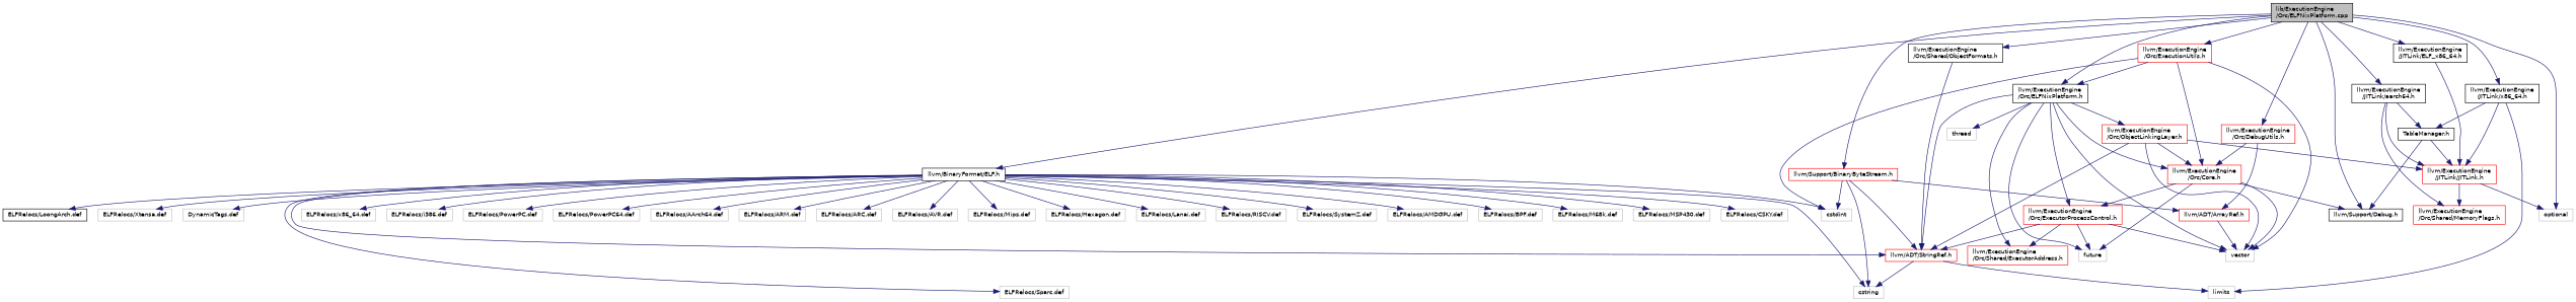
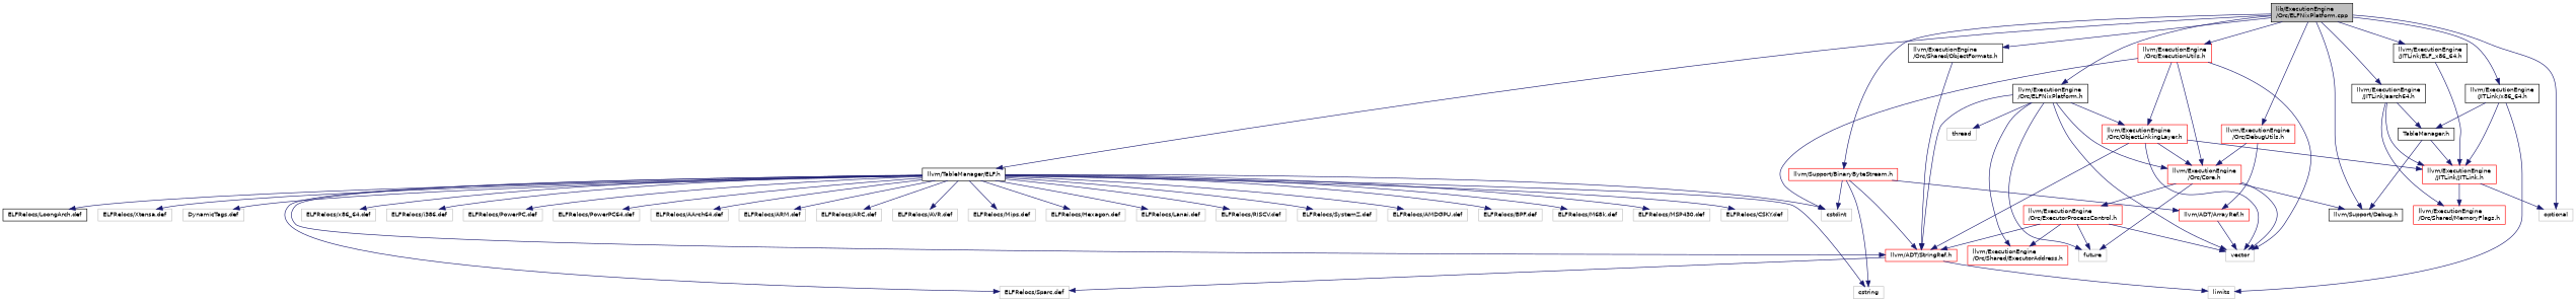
  digraph {
    node [color=grey75 fontname=Helvetica fontsize=10 shape=record]
    edge [color=midnightblue fontname=Helvetica fontsize=10 labelfontname=Helvetica labelfontsize=10 style=solid]
    n1 [color=black fillcolor=grey75 fontcolor=black height=0.2 label="lib/ExecutionEngine\l/Orc/ELFNixPlatform.cpp" style=filled width=0.4]
    n2 [color=black height=0.2 label="llvm/ExecutionEngine\l/Orc/ELFNixPlatform.h" width=0.4]
    n3 [color=black height=0.2 label="llvm/Support/Debug.h" width=0.4]
    n4 [height=0.2 label=optional width=0.4]
-   n5 [color=black height=0.2 label="llvm/BinaryFormat/ELF.h" width=0.4]
+   n5 [color=black height=0.2 label="llvm/TableManager/ELF.h" width=0.4]
    n6 [color=black height=0.2 label="llvm/ExecutionEngine\l/JITLink/ELF_x86_64.h" width=0.4]
    n7 [color=black height=0.2 label="llvm/ExecutionEngine\l/JITLink/aarch64.h" width=0.4]
    n8 [color=black height=0.2 label="llvm/ExecutionEngine\l/JITLink/x86_64.h" width=0.4]
    n9 [color=red height=0.2 label="llvm/ExecutionEngine\l/Orc/DebugUtils.h" width=0.4]
    n10 [color=red height=0.2 label="llvm/ExecutionEngine\l/Orc/ExecutionUtils.h" width=0.4]
    n11 [color=black height=0.2 label="llvm/ExecutionEngine\l/Orc/Shared/ObjectFormats.h" width=0.4]
    n12 [color=red height=0.2 label="llvm/Support/BinaryByteStream.h" width=0.4]
    n13 [color=red height=0.2 label="llvm/ADT/StringRef.h" width=0.4]
    n14 [color=red height=0.2 label="llvm/ExecutionEngine\l/Orc/Core.h" width=0.4]
    n15 [color=red height=0.2 label="llvm/ExecutionEngine\l/Orc/ExecutorProcessControl.h" width=0.4]
    n16 [color=red height=0.2 label="llvm/ExecutionEngine\l/Orc/Shared/ExecutorAddress.h" width=0.4]
    n17 [height=0.2 label=future width=0.4]
    n18 [height=0.2 label=vector width=0.4]
    n19 [color=red height=0.2 label="llvm/ExecutionEngine\l/Orc/ObjectLinkingLayer.h" width=0.4]
    n20 [height=0.2 label=thread width=0.4]
    n21 [height=0.2 label=cstring width=0.4]
    n22 [height=0.2 label=cstdint width=0.4]
    n23 [height=0.2 label="ELFRelocs/x86_64.def" width=0.4]
    n24 [height=0.2 label="ELFRelocs/i386.def" width=0.4]
    n25 [height=0.2 label="ELFRelocs/PowerPC.def" width=0.4]
    n26 [height=0.2 label="ELFRelocs/PowerPC64.def" width=0.4]
    n27 [height=0.2 label="ELFRelocs/AArch64.def" width=0.4]
    n28 [height=0.2 label="ELFRelocs/ARM.def" width=0.4]
    n29 [height=0.2 label="ELFRelocs/ARC.def" width=0.4]
    n30 [height=0.2 label="ELFRelocs/AVR.def" width=0.4]
    n31 [height=0.2 label="ELFRelocs/Mips.def" width=0.4]
    n32 [height=0.2 label="ELFRelocs/Hexagon.def" width=0.4]
    n33 [height=0.2 label="ELFRelocs/Lanai.def" width=0.4]
    n34 [height=0.2 label="ELFRelocs/RISCV.def" width=0.4]
    n35 [height=0.2 label="ELFRelocs/SystemZ.def" width=0.4]
    n36 [height=0.2 label="ELFRelocs/Sparc.def" width=0.4]
    n37 [height=0.2 label="ELFRelocs/AMDGPU.def" width=0.4]
    n38 [height=0.2 label="ELFRelocs/BPF.def" width=0.4]
    n39 [height=0.2 label="ELFRelocs/M68k.def" width=0.4]
    n40 [height=0.2 label="ELFRelocs/MSP430.def" width=0.4]
    n41 [height=0.2 label="ELFRelocs/CSKY.def" width=0.4]
    n42 [color=black height=0.2 label="ELFRelocs/LoongArch.def" width=0.4]
    n43 [height=0.2 label="ELFRelocs/Xtensa.def" width=0.4]
    n44 [height=0.2 label="DynamicTags.def" width=0.4]
    n45 [color=red height=0.2 label="llvm/ExecutionEngine\l/JITLink/JITLink.h" width=0.4]
    n46 [color=red height=0.2 label="llvm/ExecutionEngine\l/Orc/Shared/MemoryFlags.h" width=0.4]
    n47 [color=black height=0.2 label="TableManager.h" width=0.4]
    n48 [height=0.2 label=limits width=0.4]
    n49 [color=red height=0.2 label="llvm/ADT/ArrayRef.h" width=0.4]
    n1 -> n2
    n1 -> n3
    n1 -> n4
    n1 -> n5
    n1 -> n6
    n1 -> n7
    n1 -> n8
    n1 -> n9
    n1 -> n10
    n1 -> n11
    n1 -> n12
    n2 -> n13
    n2 -> n14
-   n2 -> n15
    n2 -> n16
    n2 -> n17
    n2 -> n18
    n2 -> n19
    n2 -> n20
    n5 -> n13
    n5 -> n21
    n5 -> n22
    n5 -> n23
    n5 -> n24
    n5 -> n25
    n5 -> n26
    n5 -> n27
    n5 -> n28
    n5 -> n29
    n5 -> n30
    n5 -> n31
    n5 -> n32
    n5 -> n33
    n5 -> n34
    n5 -> n35
    n5 -> n36
    n5 -> n37
    n5 -> n38
    n5 -> n39
    n5 -> n40
    n5 -> n41
    n5 -> n42
    n5 -> n43
    n5 -> n44
    n6 -> n45
    n7 -> n45
    n7 -> n46
    n7 -> n47
    n8 -> n45
    n8 -> n47
    n8 -> n48
    n9 -> n14
    n9 -> n49
    n10 -> n14
    n10 -> n18
-   n10 -> n2
+   n10 -> n19
    n10 -> n22
    n11 -> n13
    n12 -> n13
    n12 -> n21
    n12 -> n22
    n12 -> n49
-   n13 -> n21
+   n13 -> n36
    n13 -> n48
    n14 -> n3
    n14 -> n15
    n14 -> n17
    n14 -> n18
    n15 -> n13
    n15 -> n16
    n15 -> n17
    n15 -> n18
    n19 -> n13
    n19 -> n14
    n19 -> n18
    n19 -> n45
    n45 -> n4
    n45 -> n46
    n47 -> n3
    n47 -> n45
    n49 -> n18
  }
